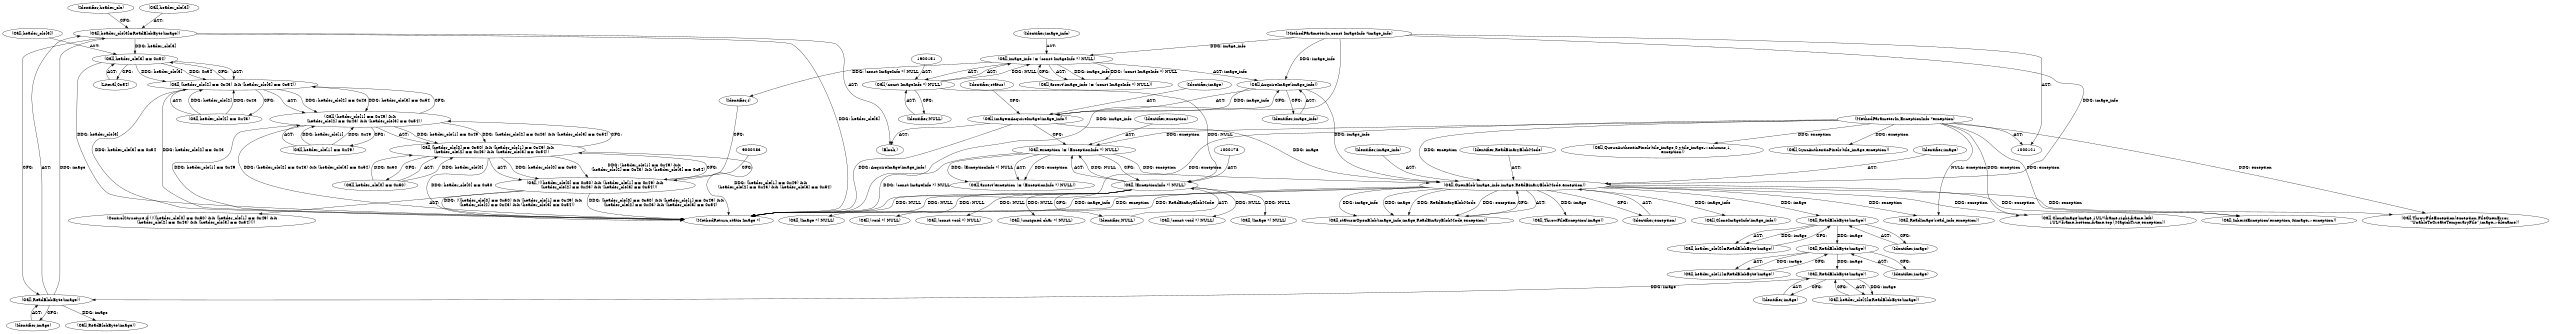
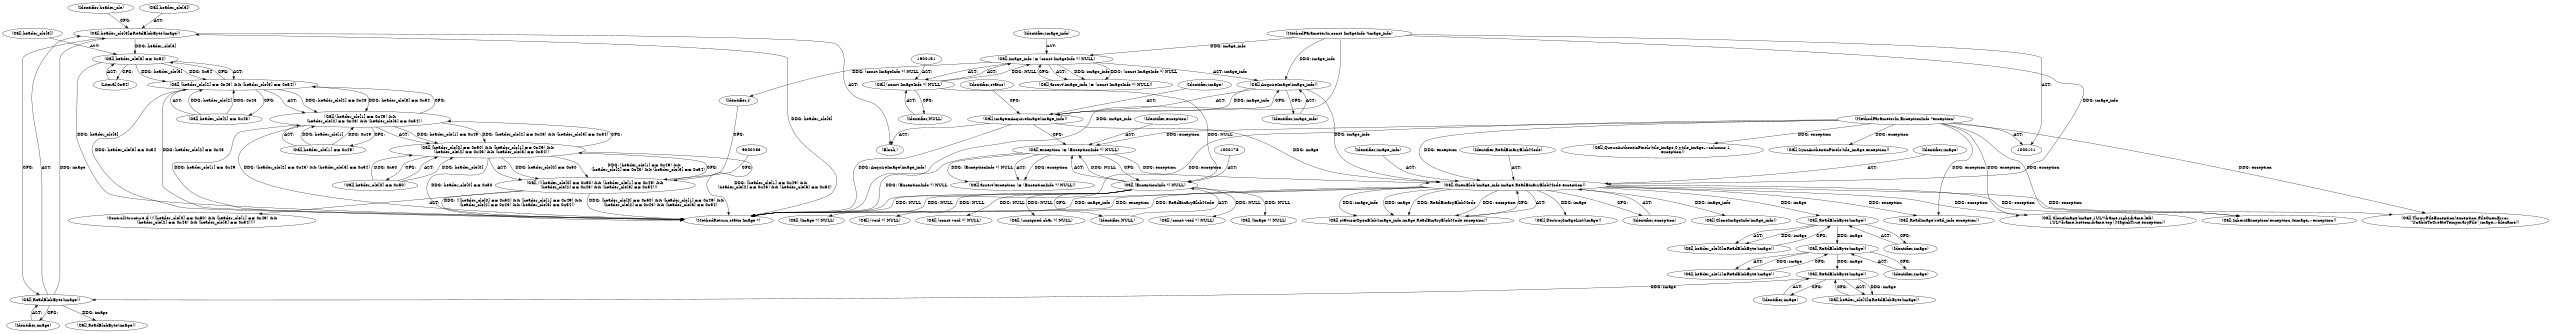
  digraph {
    n1 [label="(Call,header_ole[3]=ReadBlobByte(image))"]
    n2 [label="(Call,ReadBlobByte(image))"]
    n3 [label="(Call,header_ole[3] == 0x54)"]
    n4 [label="(MethodReturn,static Image *)"]
    n5 [label="(Block,)"]
    n6 [label="(Identifier,image)"]
    n7 [label="(Call,ReadBlobByte(image))"]
    n8 [label="(Call,(header_ole[2] == 0x43) && (header_ole[3] == 0x54))"]
    n9 [label="(Literal,0x54)"]
    n10 [label="(Call,ReadBlobByte(image))"]
    n11 [label="(Call,header_ole[2]=ReadBlobByte(image))"]
    n12 [label="(Identifier,image)"]
    n13 [label="(Call,ReadBlobByte(image))"]
    n14 [label="(Identifier,image)"]
    n15 [label="(Call,header_ole[1]=ReadBlobByte(image))"]
    n16 [label="(Call,ReadBlobByte(image))"]
    n17 [label="(Identifier,image)"]
    n18 [label="(Call,header_ole[0]=ReadBlobByte(image))"]
    n19 [label="(Call,OpenBlob(image_info,image,ReadBinaryBlobMode,exception))"]
    n20 [label="(Call,ReadImage(read_info,exception))"]
    n21 [label="(Call,CloneImage(image,1UL*(frame.right-frame.left),\n              1UL*(frame.bottom-frame.top),MagickTrue,exception))"]
    n22 [label="(Call,InheritException(exception,&image->exception))"]
    n23 [label="(Call,status=OpenBlob(image_info,image,ReadBinaryBlobMode,exception))"]
    n24 [label="(Call,ThrowFileException(exception,FileOpenError,\n              \"UnableToCreateTemporaryFile\",image->filename))"]
-   n25 [label="(Call,ThrowFileException(image))"]
+   n25 [label="(Call,DestroyImageList(image))"]
    n26 [label="(Identifier,exception)"]
    n27 [label="(Call,CloneImageInfo(image_info))"]
    n28 [label="(Call,AcquireImage(image_info))"]
    n29 [label="(Call,image=AcquireImage(image_info))"]
    n30 [label="(Identifier,image_info)"]
    n31 [label="(Call,exception != (ExceptionInfo *) NULL)"]
    n32 [label="(Call,image_info != (const ImageInfo *) NULL)"]
    n33 [label="(Call,(const ImageInfo *) NULL)"]
    n34 [label="(Call,assert(image_info != (const ImageInfo *) NULL))"]
    n35 [label="(Identifier,i)"]
    n36 [label="(Call,(ExceptionInfo *) NULL)"]
    n37 [label="(Identifier,NULL)"]
    n38 [label="(MethodParameterIn,const ImageInfo *image_info)"]
    1000121
    n40 [label="(Call,(unsigned char *) NULL)"]
    n41 [label="(Identifier,NULL)"]
    n42 [label="(Call,(const void *) NULL)"]
    n43 [label="(Call,(Image *) NULL)"]
    n44 [label="(Call,(Image *) NULL)"]
    n45 [label="(Call,(void *) NULL)"]
    n46 [label="(Call,(const void *) NULL)"]
    n47 [label="(Call,assert(exception != (ExceptionInfo *) NULL))"]
    n48 [label="(MethodParameterIn,ExceptionInfo *exception)"]
    n49 [label="(Call,QueueAuthenticPixels(tile_image,0,y,tile_image->columns,1,\n                exception))"]
    n50 [label="(Call,SyncAuthenticPixels(tile_image,exception))"]
    n51 [label="(Call,(header_ole[1] == 0x49) &&\n      (header_ole[2] == 0x43) && (header_ole[3] == 0x54))"]
    n52 [label="(Call,header_ole[2] == 0x43)"]
    n53 [label="(Call,(header_ole[0] == 0x50) && (header_ole[1] == 0x49) &&\n      (header_ole[2] == 0x43) && (header_ole[3] == 0x54))"]
    n54 [label="(Call,header_ole[1] == 0x49)"]
    n55 [label="(Call,!((header_ole[0] == 0x50) && (header_ole[1] == 0x49) &&\n      (header_ole[2] == 0x43) && (header_ole[3] == 0x54)))"]
    n56 [label="(Call,header_ole[0] == 0x50)"]
    n57 [label="(ControlStructure,if (!((header_ole[0] == 0x50) && (header_ole[1] == 0x49) &&\n      (header_ole[2] == 0x43) && (header_ole[3] == 0x54))))"]
    n58 [label="(Identifier,status)"]
    n59 [label="(Identifier,exception)"]
    n60 [label="(Identifier,ReadBinaryBlobMode)"]
    n61 [label="(Identifier,image)"]
    n62 [label="(Identifier,image)"]
    n63 [label="(Identifier,header_ole)"]
    n64 [label="(Identifier,image_info)"]
    n65 [label="(Identifier,image_info)"]
    n66 [label="(Call,header_ole[3])"]
    n67 [label="(Call,header_ole[3])"]
    n68 [label=1900151]
    1000178
    n70 [label=9000283]
    n1 -> n2 [label="CFG: "]
    n1 -> n3 [label="DDG: header_ole[3]"]
-   n1 -> n4 [label="DDG: header_ole[3]"]
+   n4 -> n1 [label="DDG: header_ole[3]"]
    n1 -> n5 [label="AST: "]
    n2 -> n1 [label="AST: "]
    n2 -> n1 [label="DDG: image"]
    n2 -> n6 [label="CFG: "]
    n2 -> n7 [label="DDG: image"]
    n3 -> n4 [label="DDG: header_ole[3]"]
    n3 -> n8 [label="AST: "]
    n3 -> n8 [label="DDG: header_ole[3]"]
    n3 -> n8 [label="DDG: 0x54"]
    n3 -> n9 [label="CFG: "]
    n6 -> n2 [label="AST: "]
    n8 -> n3 [label="CFG: "]
    n8 -> n4 [label="DDG: header_ole[2] == 0x43"]
    n8 -> n4 [label="DDG: header_ole[3] == 0x54"]
    n8 -> n51 [label="AST: "]
    n8 -> n51 [label="DDG: header_ole[2] == 0x43"]
    n8 -> n51 [label="DDG: header_ole[3] == 0x54"]
    n8 -> n52 [label="CFG: "]
    n9 -> n3 [label="AST: "]
    n10 -> n2 [label="DDG: image"]
    n10 -> n11 [label="AST: "]
    n10 -> n11 [label="DDG: image"]
    n10 -> n12 [label="CFG: "]
    n11 -> n10 [label="CFG: "]
    n12 -> n10 [label="AST: "]
    n13 -> n10 [label="DDG: image"]
    n13 -> n14 [label="CFG: "]
    n13 -> n15 [label="AST: "]
    n13 -> n15 [label="DDG: image"]
    n14 -> n13 [label="AST: "]
    n15 -> n13 [label="CFG: "]
    n16 -> n13 [label="DDG: image"]
    n16 -> n17 [label="CFG: "]
    n16 -> n18 [label="AST: "]
    n16 -> n18 [label="DDG: image"]
    n17 -> n16 [label="AST: "]
    n18 -> n16 [label="CFG: "]
    n19 -> n4 [label="DDG: ReadBinaryBlobMode"]
    n19 -> n4 [label="DDG: image_info"]
    n19 -> n4 [label="DDG: exception"]
    n19 -> n16 [label="DDG: image"]
    n19 -> n20 [label="DDG: exception"]
    n19 -> n21 [label="DDG: exception"]
    n19 -> n22 [label="DDG: exception"]
    n19 -> n23 [label="AST: "]
    n19 -> n23 [label="DDG: image_info"]
    n19 -> n23 [label="DDG: image"]
    n19 -> n23 [label="DDG: ReadBinaryBlobMode"]
    n19 -> n23 [label="DDG: exception"]
    n19 -> n24 [label="DDG: exception"]
    n19 -> n25 [label="DDG: image"]
    n19 -> n26 [label="CFG: "]
    n19 -> n27 [label="DDG: image_info"]
    n23 -> n19 [label="CFG: "]
    n26 -> n19 [label="AST: "]
    n28 -> n19 [label="DDG: image_info"]
    n28 -> n29 [label="AST: "]
    n28 -> n29 [label="DDG: image_info"]
    n28 -> n30 [label="CFG: "]
    n29 -> n4 [label="DDG: AcquireImage(image_info)"]
    n29 -> n5 [label="AST: "]
    n29 -> n19 [label="DDG: image"]
    n29 -> n28 [label="CFG: "]
    n29 -> n31 [label="CFG: "]
    n30 -> n28 [label="AST: "]
-   n31 -> n4 [label="DDG: (const ImageInfo *) NULL"]
+   n31 -> n4 [label="DDG: (ExceptionInfo *) NULL"]
    n31 -> n19 [label="DDG: exception"]
    n31 -> n36 [label="CFG: "]
    n31 -> n47 [label="AST: "]
    n31 -> n47 [label="DDG: exception"]
    n31 -> n47 [label="DDG: (ExceptionInfo *) NULL"]
    n32 -> n28 [label="AST: image_info"]
    n32 -> n33 [label="AST: "]
    n32 -> n34 [label="AST: "]
    n32 -> n34 [label="DDG: image_info"]
    n32 -> n34 [label="DDG: (const ImageInfo *) NULL"]
    n32 -> n35 [label="DDG: (const ImageInfo *) NULL"]
    n33 -> n32 [label="AST: "]
    n33 -> n32 [label="DDG: NULL"]
    n33 -> n36 [label="DDG: NULL"]
    n33 -> n37 [label="CFG: "]
    n34 -> n32 [label="CFG: "]
    n35 -> n55 [label="CFG: "]
    n36 -> n4 [label="DDG: NULL"]
    n36 -> n31 [label="AST: "]
    n36 -> n31 [label="DDG: NULL"]
    n36 -> n40 [label="DDG: NULL"]
    n36 -> n41 [label="CFG: "]
    n36 -> n42 [label="DDG: NULL"]
    n36 -> n43 [label="DDG: NULL"]
    n36 -> n44 [label="DDG: NULL"]
    n36 -> n45 [label="DDG: NULL"]
    n36 -> n46 [label="DDG: NULL"]
    n37 -> n33 [label="AST: "]
    n38 -> n4 [label="DDG: image_info"]
    n38 -> n19 [label="DDG: image_info"]
    n38 -> n28 [label="DDG: image_info"]
    n38 -> n32 [label="DDG: image_info"]
    n38 -> 1000121 [label="AST: "]
    n41 -> n36 [label="AST: "]
    n48 -> n4 [label="DDG: exception"]
    n48 -> n19 [label="DDG: exception"]
-   n48 -> n20 [label="NULL: exception"]
+   n48 -> n20 [label="DDG: exception"]
    n48 -> n21 [label="DDG: exception"]
    n48 -> n22 [label="DDG: exception"]
    n48 -> n24 [label="DDG: exception"]
    n48 -> n31 [label="DDG: exception"]
    n48 -> 1000121 [label="AST: "]
    n48 -> n49 [label="DDG: exception"]
    n48 -> n50 [label="DDG: exception"]
    n51 -> n4 [label="DDG: header_ole[1] == 0x49"]
    n51 -> n4 [label="DDG: (header_ole[2] == 0x43) && (header_ole[3] == 0x54)"]
    n51 -> n8 [label="CFG: "]
    n51 -> n53 [label="AST: "]
    n51 -> n53 [label="DDG: header_ole[1] == 0x49"]
    n51 -> n53 [label="DDG: (header_ole[2] == 0x43) && (header_ole[3] == 0x54)"]
    n51 -> n54 [label="CFG: "]
    n52 -> n8 [label="AST: "]
    n52 -> n8 [label="DDG: header_ole[2]"]
    n52 -> n8 [label="DDG: 0x43"]
    n53 -> n4 [label="DDG: (header_ole[1] == 0x49) &&\n      (header_ole[2] == 0x43) && (header_ole[3] == 0x54)"]
    n53 -> n4 [label="DDG: header_ole[0] == 0x50"]
    n53 -> n51 [label="CFG: "]
    n53 -> n55 [label="AST: "]
    n53 -> n55 [label="DDG: header_ole[0] == 0x50"]
    n53 -> n55 [label="DDG: (header_ole[1] == 0x49) &&\n      (header_ole[2] == 0x43) && (header_ole[3] == 0x54)"]
    n53 -> n56 [label="CFG: "]
    n54 -> n51 [label="AST: "]
    n54 -> n51 [label="DDG: header_ole[1]"]
    n54 -> n51 [label="DDG: 0x49"]
    n55 -> n4 [label="DDG: !((header_ole[0] == 0x50) && (header_ole[1] == 0x49) &&\n      (header_ole[2] == 0x43) && (header_ole[3] == 0x54))"]
    n55 -> n4 [label="DDG: (header_ole[0] == 0x50) && (header_ole[1] == 0x49) &&\n      (header_ole[2] == 0x43) && (header_ole[3] == 0x54)"]
    n55 -> n53 [label="CFG: "]
    n55 -> n57 [label="AST: "]
    n56 -> n53 [label="AST: "]
    n56 -> n53 [label="DDG: header_ole[0]"]
    n56 -> n53 [label="DDG: 0x50"]
    n58 -> n29 [label="CFG: "]
    n59 -> n31 [label="AST: "]
    n60 -> n19 [label="AST: "]
    n61 -> n19 [label="AST: "]
    n62 -> n29 [label="AST: "]
    n63 -> n1 [label="CFG: "]
    n64 -> n19 [label="AST: "]
    n65 -> n32 [label="AST: "]
    n66 -> n3 [label="AST: "]
    n67 -> n1 [label="AST: "]
    n68 -> n33 [label="AST: "]
    1000178 -> n36 [label="AST: "]
    n70 -> n55 [label="CFG: "]
  }
